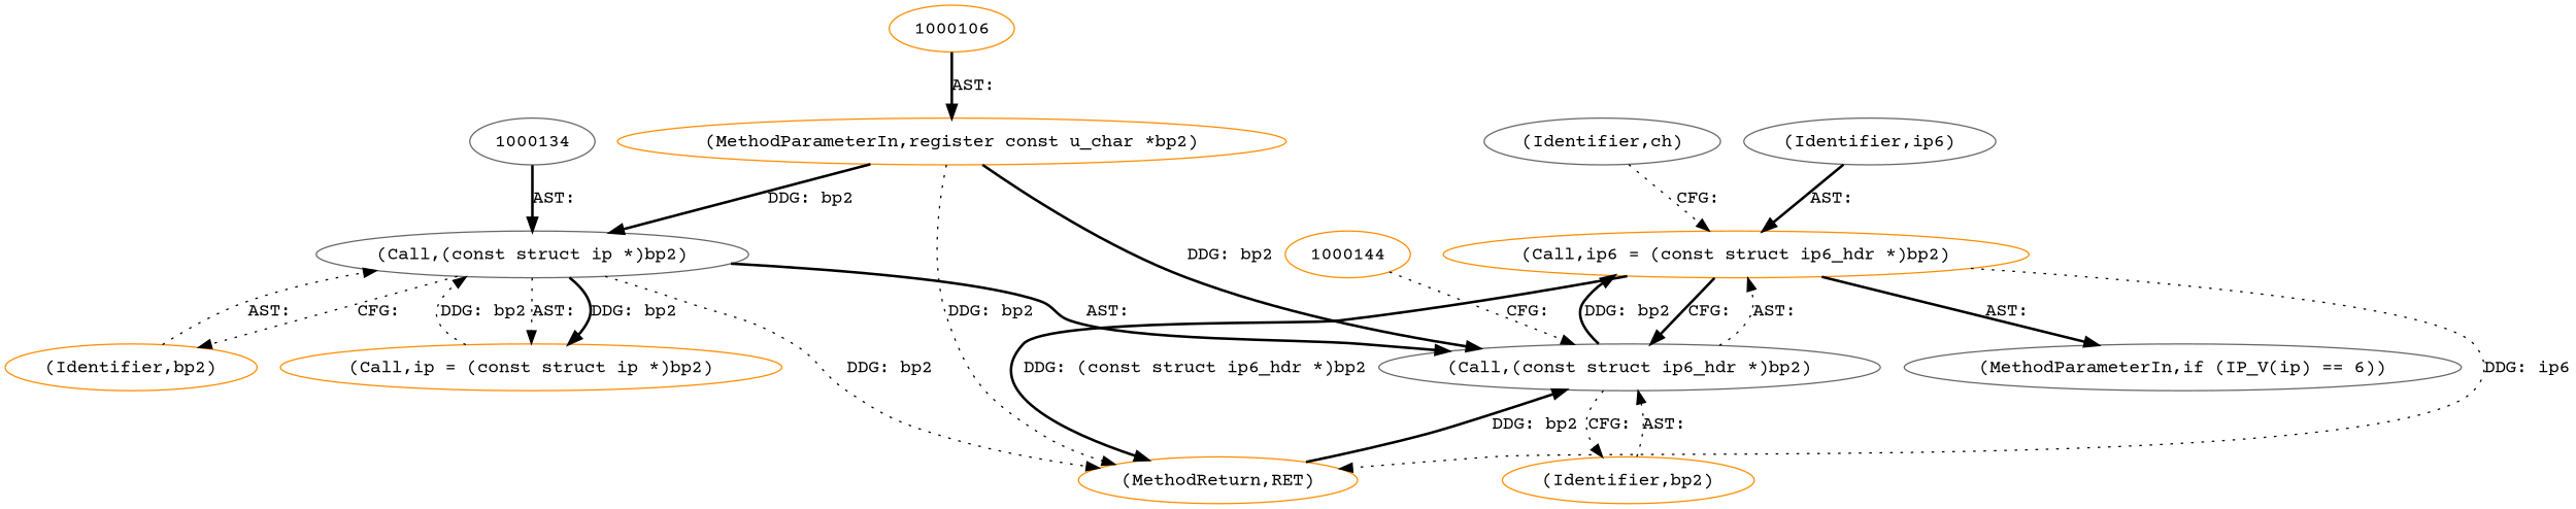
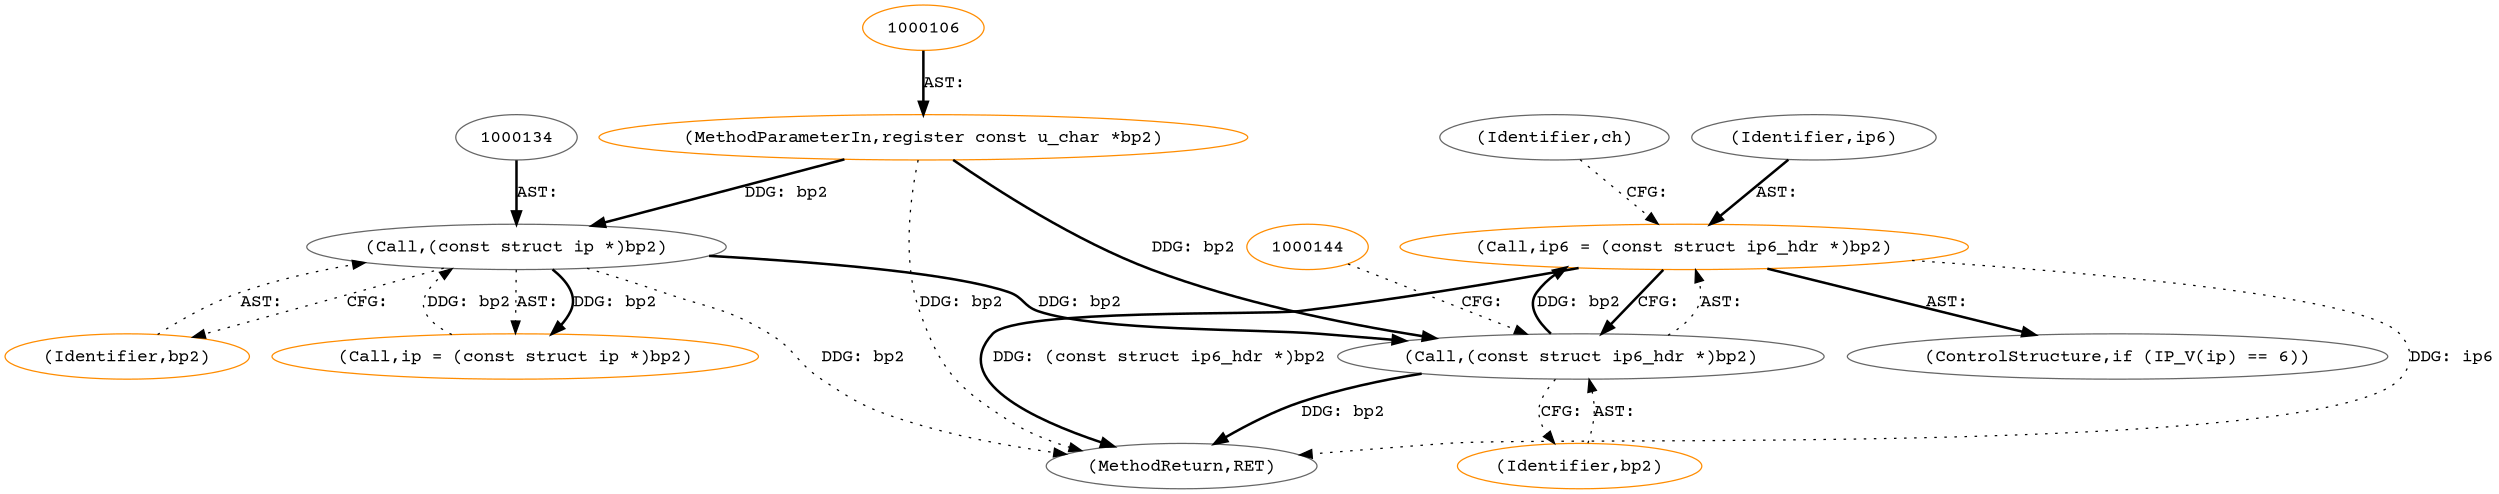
  digraph {
    fontname="Courier Prime"
    node [color=darkorange fontname="Courier Prime"]
    edge [fontname="Courier Prime" style=bold]
    n1 [label="(Call,ip6 = (const struct ip6_hdr *)bp2)"]
    n2 [color=gray40 label="(Call,(const struct ip6_hdr *)bp2)"]
-   n3 [color=gray40 label="(MethodParameterIn,if (IP_V(ip) == 6))"]
-   n4 [label="(MethodReturn,RET)"]
+   n3 [color=gray40 label="(ControlStructure,if (IP_V(ip) == 6))"]
+   n4 [color=gray40 label="(MethodReturn,RET)"]
    n5 [label="(Identifier,bp2)"]
    n6 [color=gray40 label="(Call,(const struct ip *)bp2)"]
    n7 [label="(Identifier,bp2)"]
    n8 [label="(Call,ip = (const struct ip *)bp2)"]
    n9 [label="(MethodParameterIn,register const u_char *bp2)"]
    1000106
    n11 [color=gray40 label="(Identifier,ip6)"]
    n12 [color=gray40 label="(Identifier,ch)"]
    1000144
    1000134 [color=gray40]
    n1 -> n2 [label="CFG: "]
    n1 -> n3 [label="AST: "]
    n1 -> n4 [label="DDG: ip6" style=dotted]
    n1 -> n4 [label="DDG: (const struct ip6_hdr *)bp2"]
    n2 -> n1 [label="AST: " style=dotted]
    n2 -> n1 [label="DDG: bp2"]
-   n4 -> n2 [label="DDG: bp2"]
+   n2 -> n4 [label="DDG: bp2"]
    n2 -> n5 [label="CFG: " style=dotted]
    n5 -> n2 [label="AST: " style=dotted]
-   n6 -> n2 [label="AST: "]
+   n6 -> n2 [label="DDG: bp2"]
    n6 -> n4 [label="DDG: bp2" style=dotted]
    n6 -> n7 [label="CFG: " style=dotted]
    n6 -> n8 [label="AST: " style=dotted]
    n6 -> n8 [label="DDG: bp2"]
    n7 -> n6 [label="AST: " style=dotted]
    n8 -> n6 [label="DDG: bp2" style=dotted]
    n9 -> n2 [label="DDG: bp2"]
    n9 -> n4 [label="DDG: bp2" style=dotted]
    n9 -> n6 [label="DDG: bp2"]
    1000106 -> n9 [label="AST: "]
    n11 -> n1 [label="AST: "]
    n12 -> n1 [label="CFG: " style=dotted]
    1000144 -> n2 [label="CFG: " style=dotted]
    1000134 -> n6 [label="AST: "]
  }
